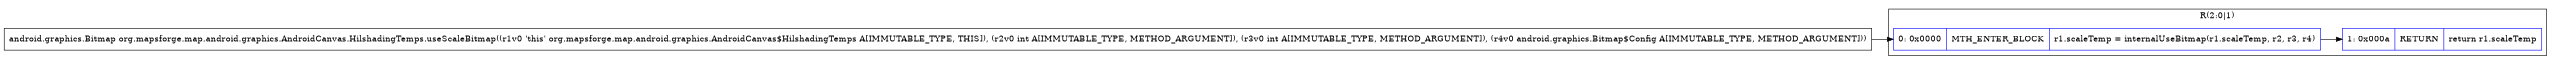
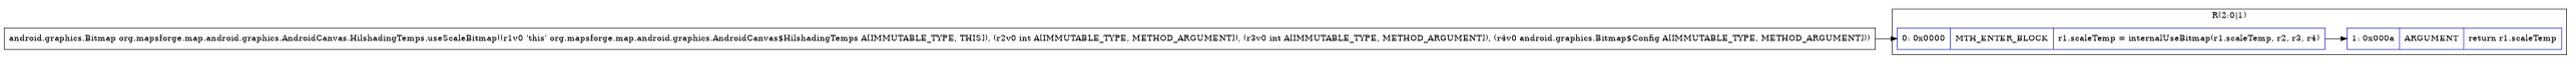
  digraph {
    rankdir=LR
    node [color=blue shape=record]
    n1 [label="{0\:\ 0x0000|MTH_ENTER_BLOCK\l|r1.scaleTemp = internalUseBitmap(r1.scaleTemp, r2, r3, r4)\l}"]
-   n2 [label="{1\:\ 0x000a|RETURN\l|return r1.scaleTemp\l}"]
+   n2 [label="{1\:\ 0x000a|ARGUMENT\l|return r1.scaleTemp\l}"]
    n3 [label="{android.graphics.Bitmap org.mapsforge.map.android.graphics.AndroidCanvas.HilshadingTemps.useScaleBitmap((r1v0 'this' org.mapsforge.map.android.graphics.AndroidCanvas$HilshadingTemps A[IMMUTABLE_TYPE, THIS]), (r2v0 int A[IMMUTABLE_TYPE, METHOD_ARGUMENT]), (r3v0 int A[IMMUTABLE_TYPE, METHOD_ARGUMENT]), (r4v0 android.graphics.Bitmap$Config A[IMMUTABLE_TYPE, METHOD_ARGUMENT])) }" color=""]
    subgraph cluster_1 {
      label="R(2:0|1)"
      n1
      n2
    }
    n1 -> n2
    n3 -> n1
  }
